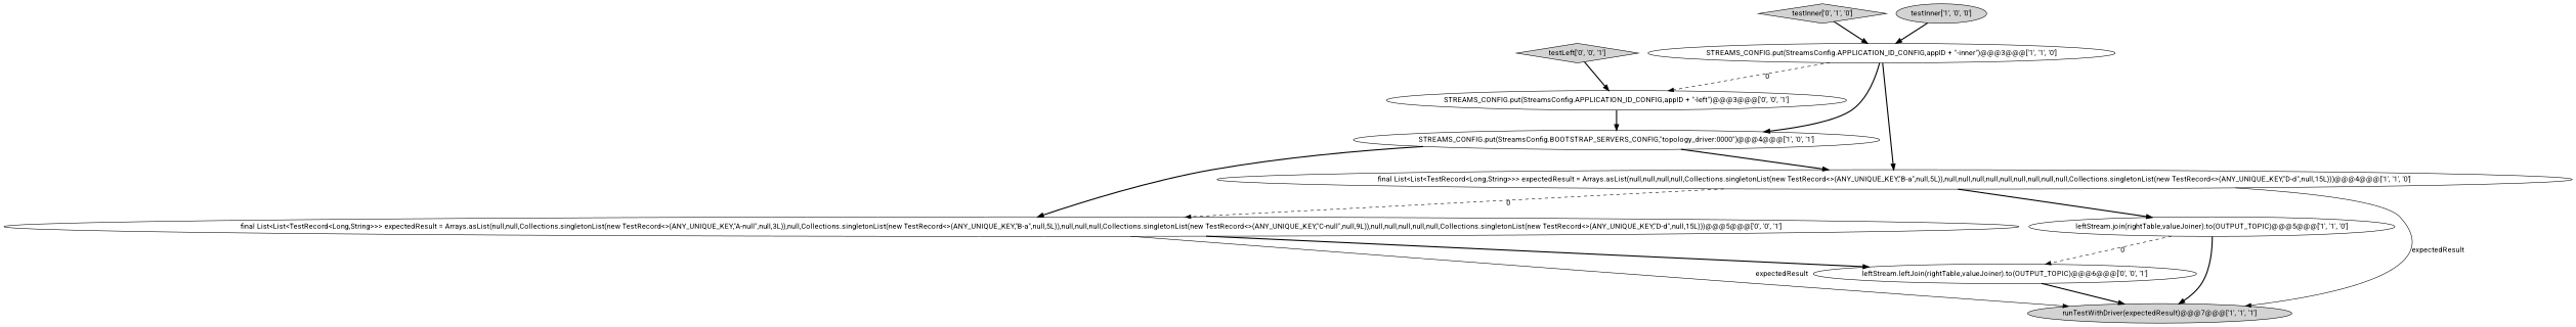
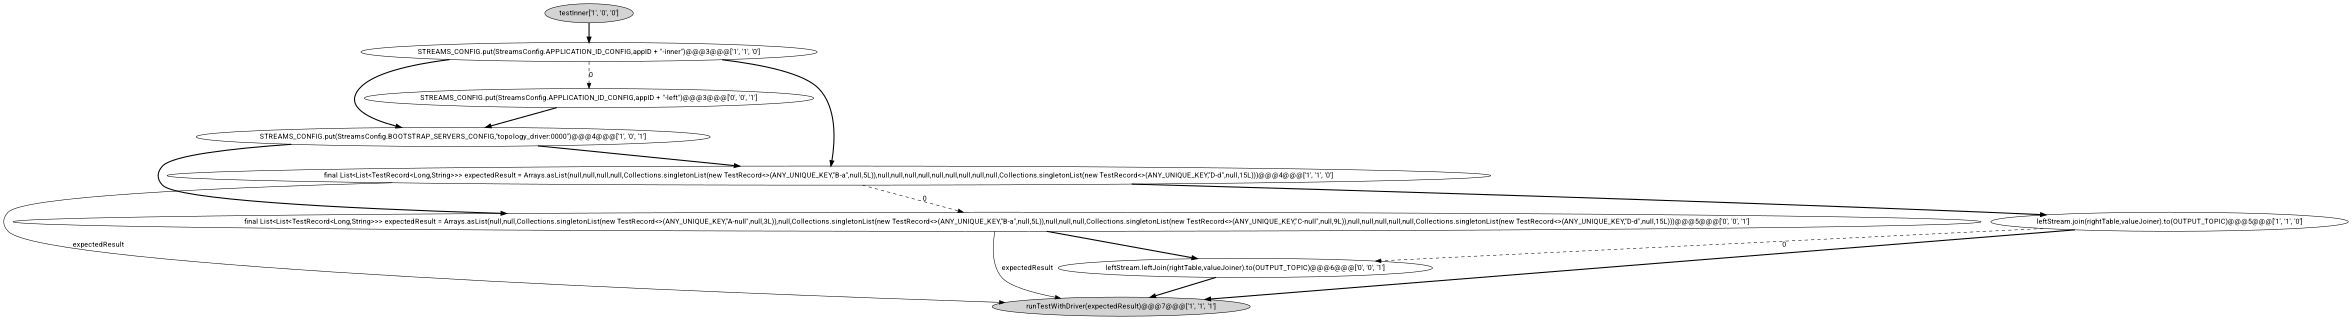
  digraph {
    fontname=Roboto
    node [fillcolor=white fontname=Roboto shape=ellipse style=filled]
    edge [fontname=Roboto style=bold]
    n1 [label="final List<List<TestRecord<Long,String>>> expectedResult = Arrays.asList(null,null,Collections.singletonList(new TestRecord<>(ANY_UNIQUE_KEY,\"A-null\",null,3L)),null,Collections.singletonList(new TestRecord<>(ANY_UNIQUE_KEY,\"B-a\",null,5L)),null,null,null,Collections.singletonList(new TestRecord<>(ANY_UNIQUE_KEY,\"C-null\",null,9L)),null,null,null,null,null,Collections.singletonList(new TestRecord<>(ANY_UNIQUE_KEY,\"D-d\",null,15L)))@@@5@@@['0', '0', '1']"]
    n2 [label="leftStream.leftJoin(rightTable,valueJoiner).to(OUTPUT_TOPIC)@@@6@@@['0', '0', '1']"]
    n3 [fillcolor=lightgray label="runTestWithDriver(expectedResult)@@@7@@@['1', '1', '1']"]
-   n4 [fillcolor=lightgray label="testInner['0', '1', '0']" shape=diamond]
    n5 [label="STREAMS_CONFIG.put(StreamsConfig.APPLICATION_ID_CONFIG,appID + \"-inner\")@@@3@@@['1', '1', '0']"]
    n6 [label="STREAMS_CONFIG.put(StreamsConfig.BOOTSTRAP_SERVERS_CONFIG,\"topology_driver:0000\")@@@4@@@['1', '0', '1']"]
    n7 [label="final List<List<TestRecord<Long,String>>> expectedResult = Arrays.asList(null,null,null,null,Collections.singletonList(new TestRecord<>(ANY_UNIQUE_KEY,\"B-a\",null,5L)),null,null,null,null,null,null,null,null,null,Collections.singletonList(new TestRecord<>(ANY_UNIQUE_KEY,\"D-d\",null,15L)))@@@4@@@['1', '1', '0']"]
    n8 [label="STREAMS_CONFIG.put(StreamsConfig.APPLICATION_ID_CONFIG,appID + \"-left\")@@@3@@@['0', '0', '1']"]
    n9 [label="leftStream.join(rightTable,valueJoiner).to(OUTPUT_TOPIC)@@@5@@@['1', '1', '0']"]
    n10 [fillcolor=lightgray label="testInner['1', '0', '0']"]
-   n11 [fillcolor=lightgray label="testLeft['0', '0', '1']" shape=diamond]
    n1 -> n2
    n1 -> n3 [label=expectedResult style=solid]
    n2 -> n3
-   n4 -> n5
    n5 -> n6
    n5 -> n7
    n5 -> n8 [label=0 style=dashed]
    n6 -> n1
    n6 -> n7
    n7 -> n1 [label=0 style=dashed]
    n7 -> n3 [label=expectedResult style=solid]
    n7 -> n9
    n8 -> n6
    n9 -> n2 [label=0 style=dashed]
    n9 -> n3
    n10 -> n5
-   n11 -> n8
  }
